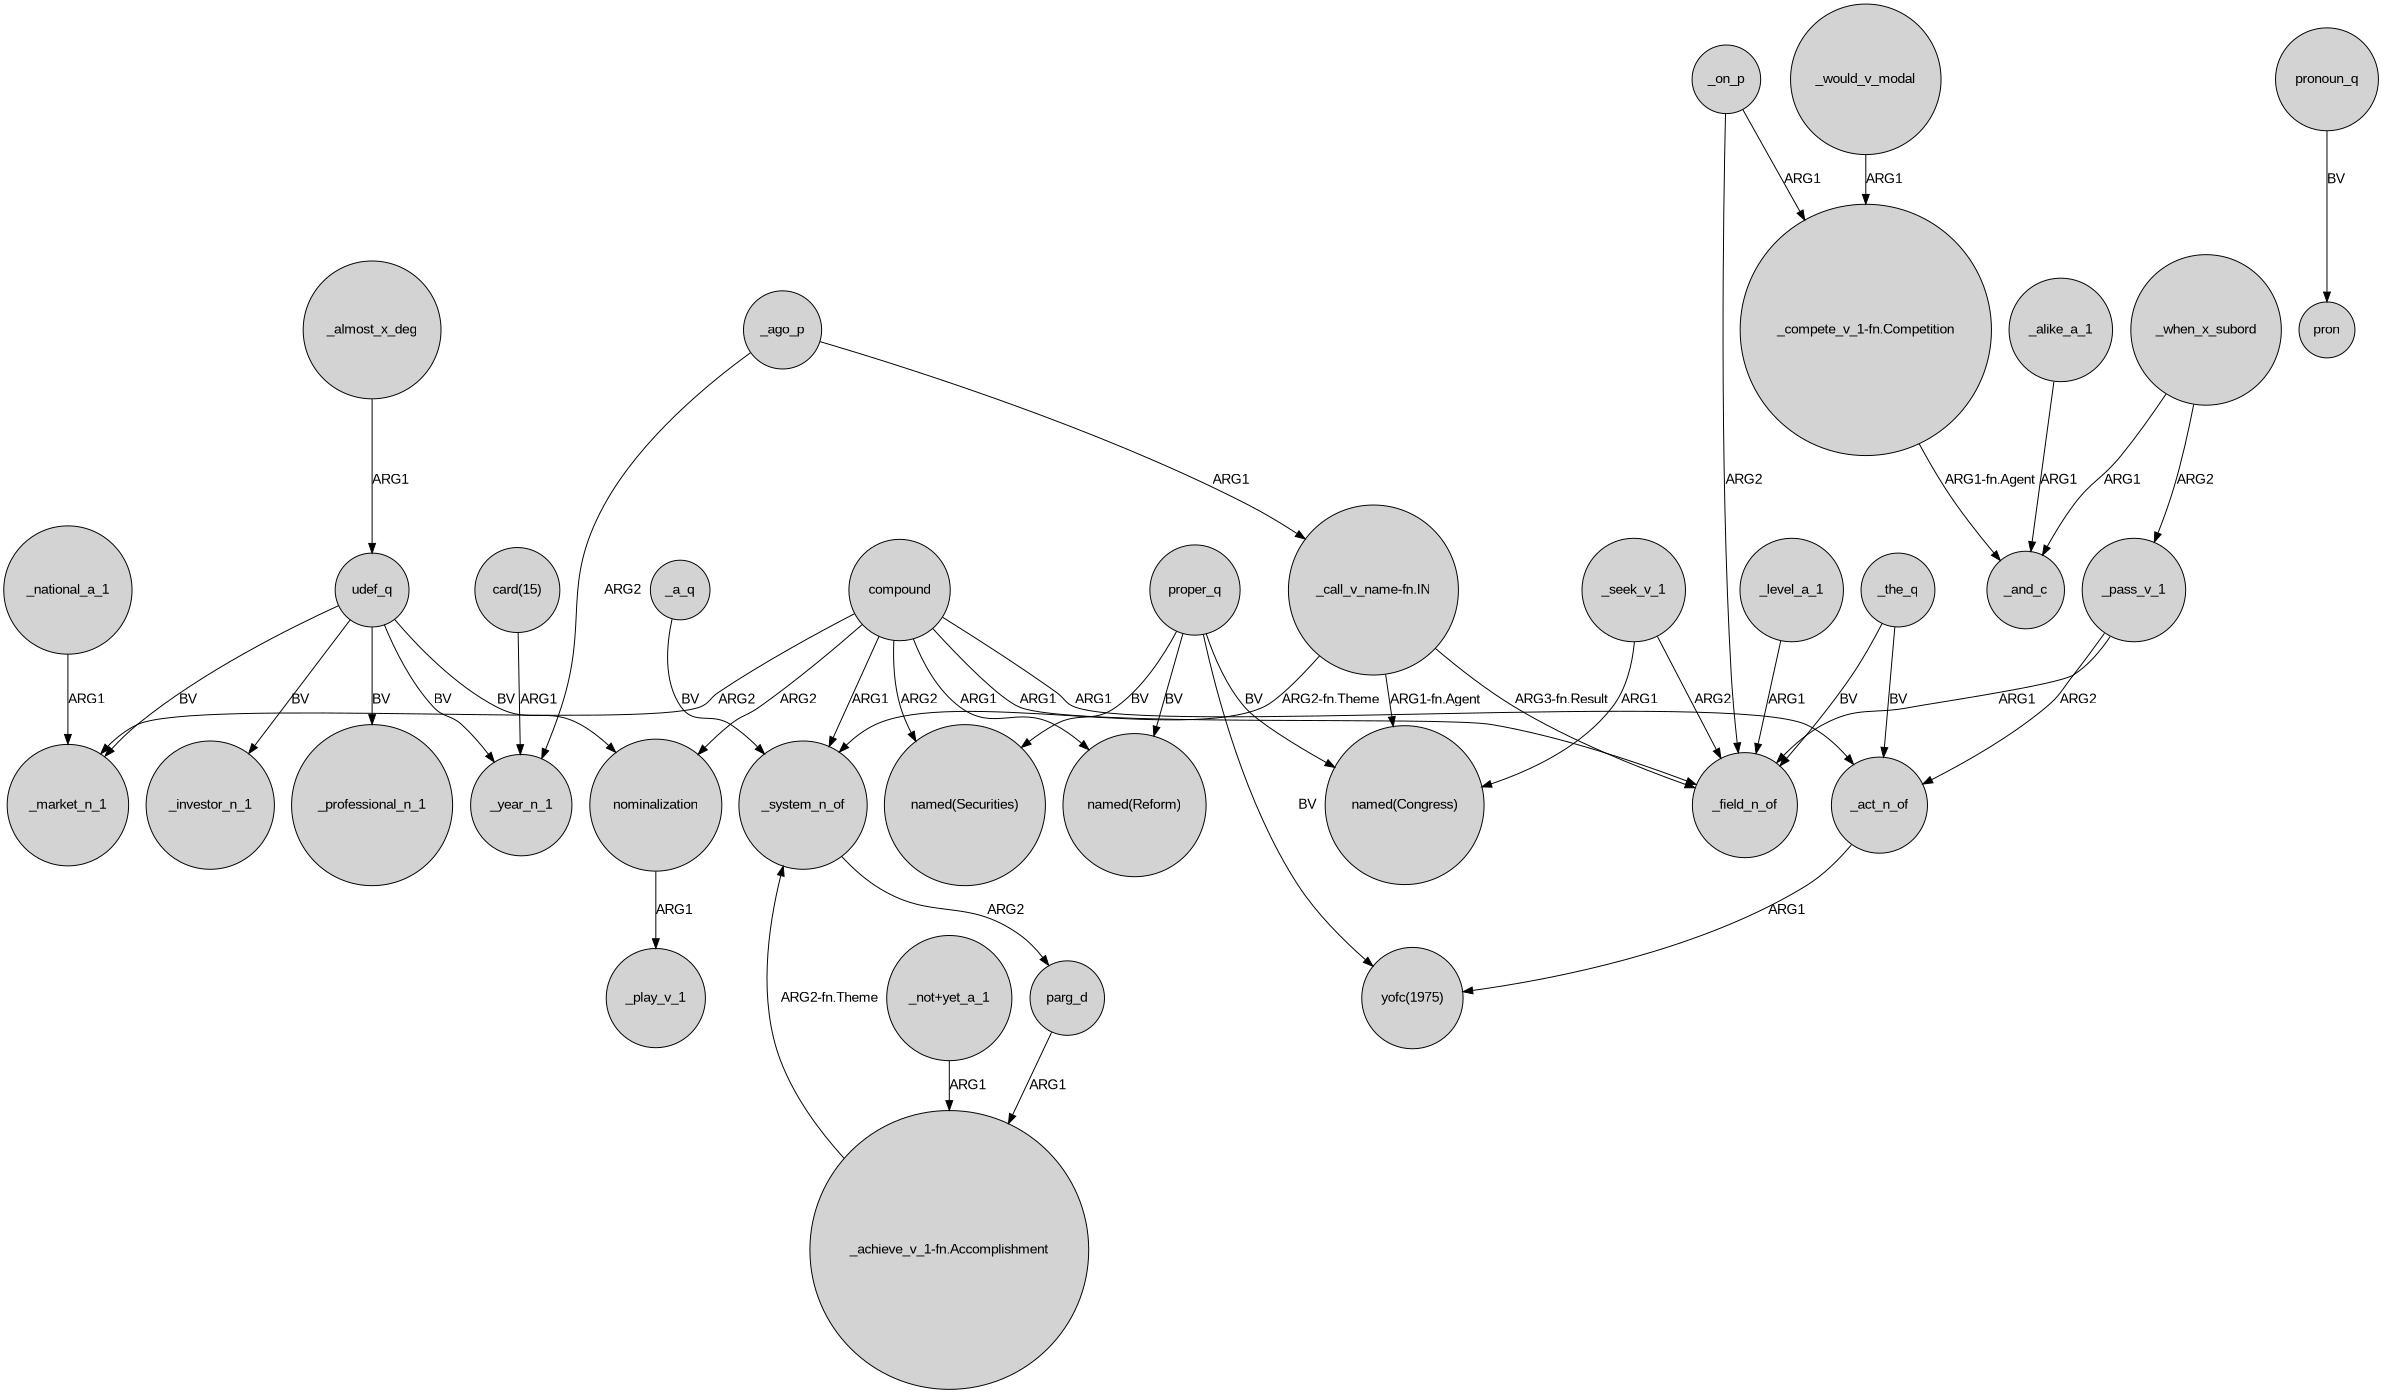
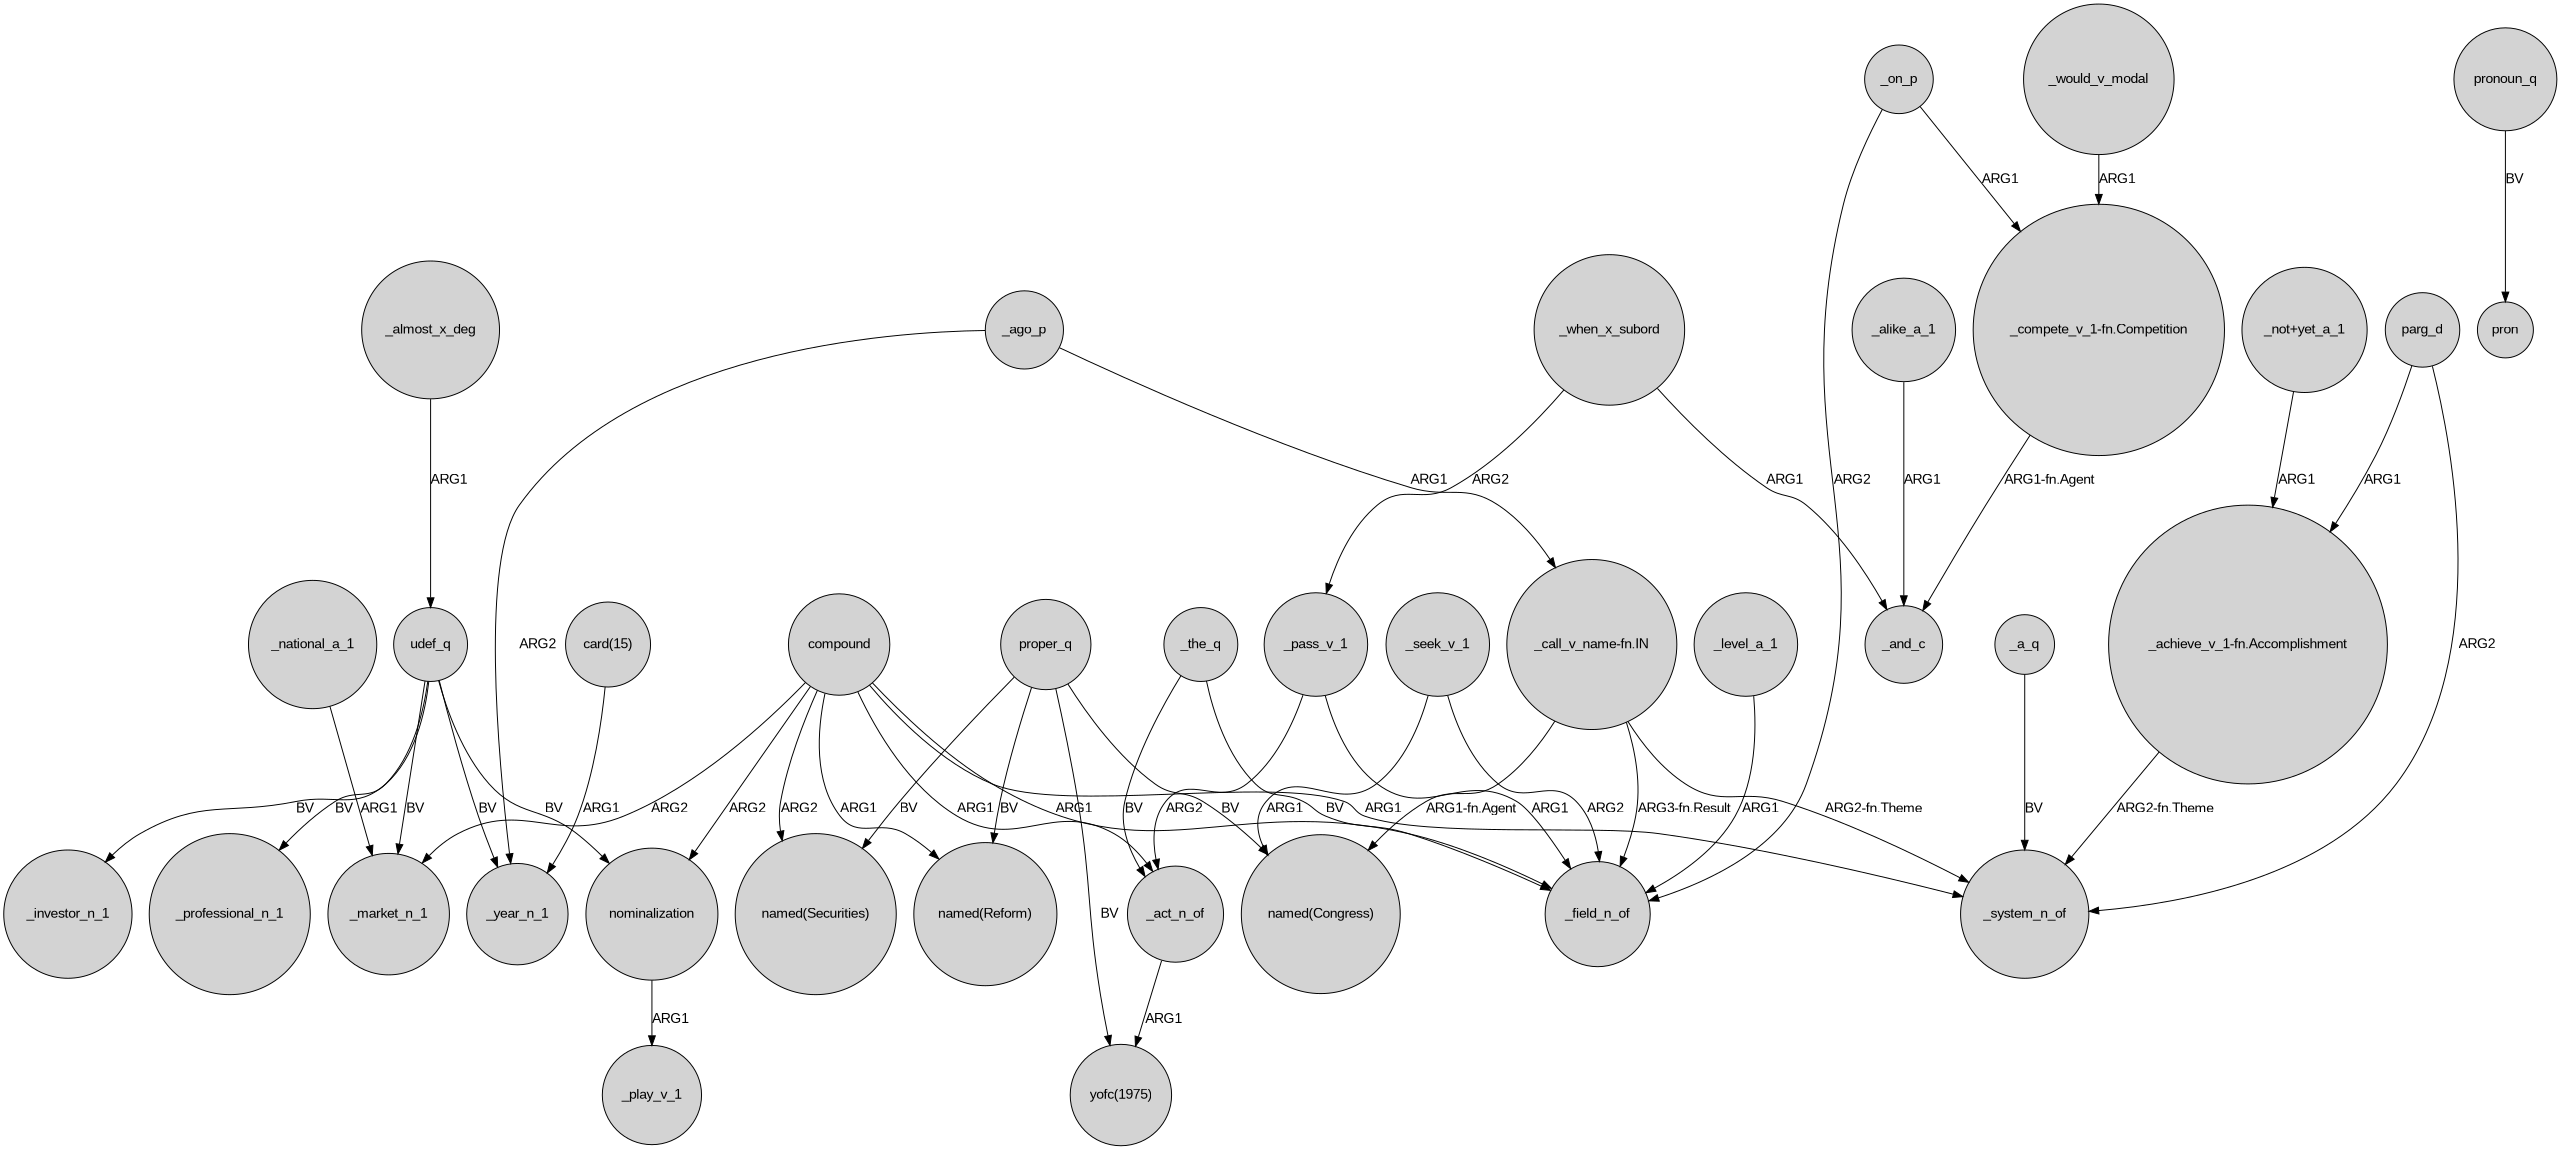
  digraph {
    fontname="Liberation Sans"
    node [fontname="Liberation Sans" shape=circle style=filled]
    edge [fontname="Liberation Sans"]
    compound
    _market_n_1
    _field_n_of
    _system_n_of
    "named(Reform)"
    _act_n_of
    nominalization
    "named(Securities)"
    "yofc(1975)"
    _play_v_1
    "_call_v_name-fn.IN"
    "named(Congress)"
    _alike_a_1
    _and_c
    udef_q
    _investor_n_1
    _year_n_1
    _professional_n_1
    _national_a_1
    "_compete_v_1-fn.Competition"
    proper_q
    _level_a_1
    _the_q
    _seek_v_1
    _almost_x_deg
    "card(15)"
    "_not+yet_a_1"
    "_achieve_v_1-fn.Accomplishment"
    _would_v_modal
    parg_d
    pronoun_q
    pron
    _ago_p
    _on_p
    _when_x_subord
    _pass_v_1
    _a_q
    compound -> _market_n_1 [label=ARG2]
    compound -> _field_n_of [label=ARG1]
    compound -> _system_n_of [label=ARG1]
    compound -> "named(Reform)" [label=ARG1]
    compound -> _act_n_of [label=ARG1]
    compound -> nominalization [label=ARG2]
    compound -> "named(Securities)" [label=ARG2]
    _act_n_of -> "yofc(1975)" [label=ARG1]
    nominalization -> _play_v_1 [label=ARG1]
    "_call_v_name-fn.IN" -> _field_n_of [label="ARG3-fn.Result"]
    "_call_v_name-fn.IN" -> _system_n_of [label="ARG2-fn.Theme"]
    "_call_v_name-fn.IN" -> "named(Congress)" [label="ARG1-fn.Agent"]
    _alike_a_1 -> _and_c [label=ARG1]
    udef_q -> _market_n_1 [label=BV]
    udef_q -> nominalization [label=BV]
    udef_q -> _investor_n_1 [label=BV]
    udef_q -> _year_n_1 [label=BV]
    udef_q -> _professional_n_1 [label=BV]
    _national_a_1 -> _market_n_1 [label=ARG1]
    "_compete_v_1-fn.Competition" -> _and_c [label="ARG1-fn.Agent"]
    proper_q -> "named(Reform)" [label=BV]
    proper_q -> "named(Securities)" [label=BV]
    proper_q -> "yofc(1975)" [label=BV]
    proper_q -> "named(Congress)" [label=BV]
    _level_a_1 -> _field_n_of [label=ARG1]
    _the_q -> _field_n_of [label=BV]
    _the_q -> _act_n_of [label=BV]
    _seek_v_1 -> _field_n_of [label=ARG2]
    _seek_v_1 -> "named(Congress)" [label=ARG1]
    _almost_x_deg -> udef_q [label=ARG1]
    "card(15)" -> _year_n_1 [label=ARG1]
    "_not+yet_a_1" -> "_achieve_v_1-fn.Accomplishment" [label=ARG1]
    "_achieve_v_1-fn.Accomplishment" -> _system_n_of [label="ARG2-fn.Theme"]
    _would_v_modal -> "_compete_v_1-fn.Competition" [label=ARG1]
-   _system_n_of -> parg_d [label=ARG2]
+   parg_d -> _system_n_of [label=ARG2]
    parg_d -> "_achieve_v_1-fn.Accomplishment" [label=ARG1]
    pronoun_q -> pron [label=BV]
    _ago_p -> "_call_v_name-fn.IN" [label=ARG1]
    _ago_p -> _year_n_1 [label=ARG2]
    _on_p -> _field_n_of [label=ARG2]
    _on_p -> "_compete_v_1-fn.Competition" [label=ARG1]
    _when_x_subord -> _and_c [label=ARG1]
    _when_x_subord -> _pass_v_1 [label=ARG2]
    _pass_v_1 -> _field_n_of [label=ARG1]
    _pass_v_1 -> _act_n_of [label=ARG2]
    _a_q -> _system_n_of [label=BV]
  }
